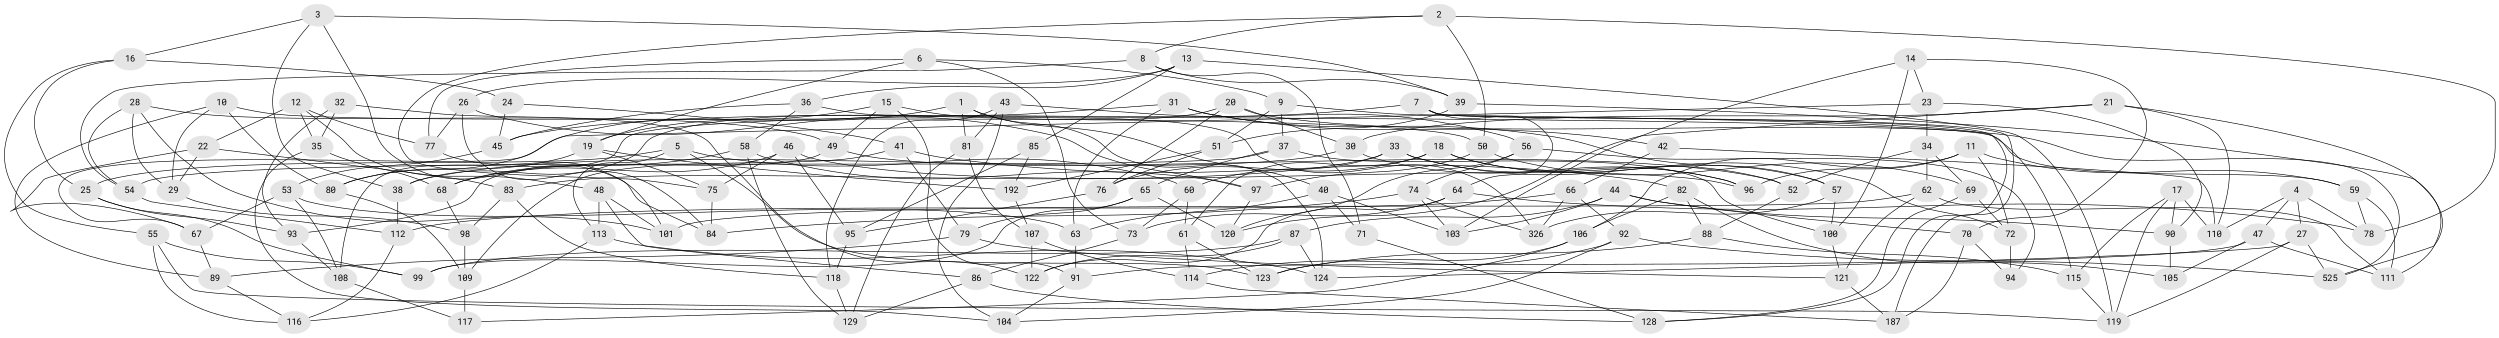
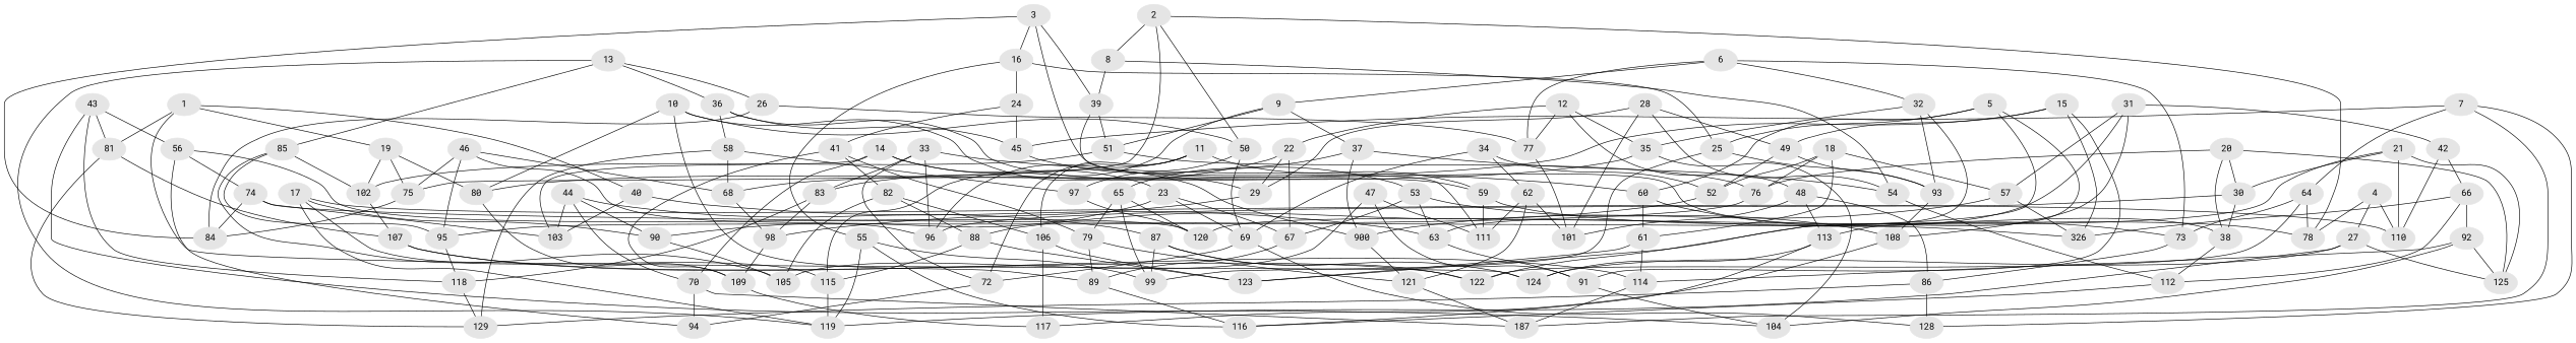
  graph {
    fontname="Roboto Mono"
    node [color=gray90 fontname="Roboto Mono" style=filled]
    edge [fontname="Roboto Mono"]
    1
    19
    40
    81
    124
    75
    80
-   102 [label=192]
-   71
+   102
    103
    63
    129
    107
    2
    8
    50
    78
    39
    54
    97
    69
    84
    3
    16
    38
    25
    24
    55
    112
    51
    111
    4
    27
    47
    110
    119
-   125 [label=525]
+   125
    91
    105
    5
    60
    113
    123
    93
    99
    73
    61
    116
    6
    9
    32
    77
    37
    115
    35
    122
    86
    101
    7
    45
    64
    n62 [label=187]
    128
    53
-   100
+   100 [label=900]
    65
    76
    10
    29
    89
    98
    109
    11
    59
    72
    96
    106
    94
    117
    12
    22
    48
    67
    83
    68
    104
    13
    26
    36
    85
    58
    95
    14
    23
    70
    90
    34
    121
    15
    49
    n101 [label=326]
    52
    41
    17
    18
    57
    88
    114
    20
    30
    21
    120
    118
    62
    79
    82
    108
    28
    31
    42
    66
    33
    92
    43
    56
    74
    44
    87
    46
    1 -- 19
    1 -- 40
    1 -- 81
    1 -- 124
    19 -- 75
    19 -- 80
    19 -- 102
-   40 -- 71
    40 -- 103
    40 -- 63
    81 -- 129
    81 -- 107
    75 -- 84
    80 -- 109
    102 -- 107
-   71 -- 128
    63 -- 91
    107 -- 122
    107 -- 114
    2 -- 75
    2 -- 8
    2 -- 50
    2 -- 78
-   8 -- 71
    8 -- 39
    8 -- 54
    50 -- 97
    50 -- 69
    39 -- 51
    39 -- 111
    54 -- 112
    97 -- 120
    69 -- 128
    69 -- 72
    3 -- 39
    3 -- 84
    3 -- 16
    3 -- 38
    16 -- 25
    16 -- 24
    16 -- 55
    38 -- 112
    25 -- 93
    25 -- 99
    24 -- 45
    24 -- 41
    55 -- 119
    55 -- 99
    55 -- 116
    112 -- 116
    51 -- 102
    51 -- 76
    4 -- 78
    4 -- 27
-   4 -- 47
    4 -- 110
    27 -- 124
    27 -- 119
    27 -- 125
    47 -- 111
    47 -- 91
    47 -- 105
    91 -- 104
    5 -- 25
    5 -- 60
    5 -- 113
    5 -- 123
    60 -- 73
    60 -- 61
    113 -- 124
    113 -- 116
    93 -- 108
    73 -- 86
    61 -- 123
    61 -- 114
    6 -- 73
    6 -- 9
-   6 -- 19
+   6 -- 32
    6 -- 77
    9 -- 51
    9 -- 37
    9 -- 115
    32 -- 93
    32 -- 35
    32 -- 122
    77 -- 101
    37 -- 54
    37 -- 100
    37 -- 65
    115 -- 119
    35 -- 68
    35 -- 104
    86 -- 129
    86 -- 128
    7 -- 45
    7 -- 64
    7 -- n62
    7 -- 128
    45 -- 53
    64 -- 78
    64 -- 73
    64 -- 122
    53 -- 63
    53 -- 67
    53 -- 108
    100 -- 121
    65 -- 99
    65 -- 120
    65 -- 79
    76 -- 95
    10 -- 80
    10 -- 50
    10 -- 29
    10 -- 89
    29 -- 98
    89 -- 116
    98 -- 109
    109 -- 117
    11 -- 59
    11 -- 72
    11 -- 96
    11 -- 106
    59 -- 78
    59 -- 111
    72 -- 94
    106 -- 123
    106 -- 117
    12 -- 77
    12 -- 35
    12 -- 22
    12 -- 48
    22 -- 29
    22 -- 67
    22 -- 83
    48 -- 113
    48 -- 86
    48 -- 101
    67 -- 89
    83 -- 98
    83 -- 118
    68 -- 98
    13 -- 119
    13 -- 26
    13 -- 36
    13 -- 85
-   26 -- 97
    26 -- 84
    26 -- 77
    36 -- 45
    36 -- 59
    36 -- 58
    85 -- 102
+   85 -- 105
    85 -- 95
    58 -- 129
    58 -- 97
    58 -- 68
    95 -- 118
    14 -- 103
    14 -- 100
    14 -- 23
    14 -- 70
    23 -- 67
    23 -- 90
-   23 -- 34
+   23 -- 69
    70 -- n62
    70 -- 94
    90 -- 105
    34 -- 69
    34 -- 52
    34 -- 62
    121 -- n62
    15 -- 80
    15 -- 91
    15 -- 49
    15 -- n101
    49 -- 93
    49 -- 52
    52 -- 88
    41 -- 109
    41 -- 79
    41 -- 82
    17 -- 110
    17 -- 119
    17 -- 115
    17 -- 90
    18 -- 61
    18 -- 76
    18 -- 52
    18 -- 57
    57 -- 100
    57 -- n101
    88 -- 123
    88 -- 115
    114 -- n62
    20 -- 38
    20 -- 125
    20 -- 76
    20 -- 30
    30 -- 38
    30 -- 96
    21 -- 110
    21 -- 125
    21 -- 30
    21 -- 120
    118 -- 129
    62 -- 111
    62 -- 101
    62 -- 121
    79 -- 89
    79 -- 121
    82 -- 105
    82 -- 106
    82 -- 88
    108 -- 117
    28 -- 54
    28 -- 101
    28 -- 29
    28 -- 49
    31 -- 63
    31 -- 57
    31 -- 108
    31 -- 42
    42 -- 110
    42 -- 66
    66 -- 112
    66 -- n101
    66 -- 92
    33 -- 60
    33 -- 72
    33 -- 96
    33 -- 83
    92 -- 125
    92 -- 104
    92 -- 114
    43 -- 81
    43 -- 104
    43 -- 118
    43 -- 56
    56 -- 94
    56 -- 120
    56 -- 74
    74 -- 103
    74 -- 84
    74 -- n101
    44 -- 103
    44 -- 70
    44 -- 90
    44 -- 87
    87 -- 124
    87 -- 99
    87 -- 122
    46 -- 75
    46 -- 96
    46 -- 68
    46 -- 95
  }
